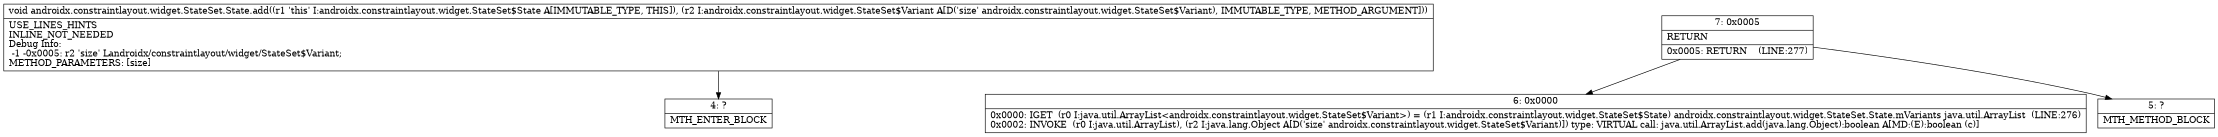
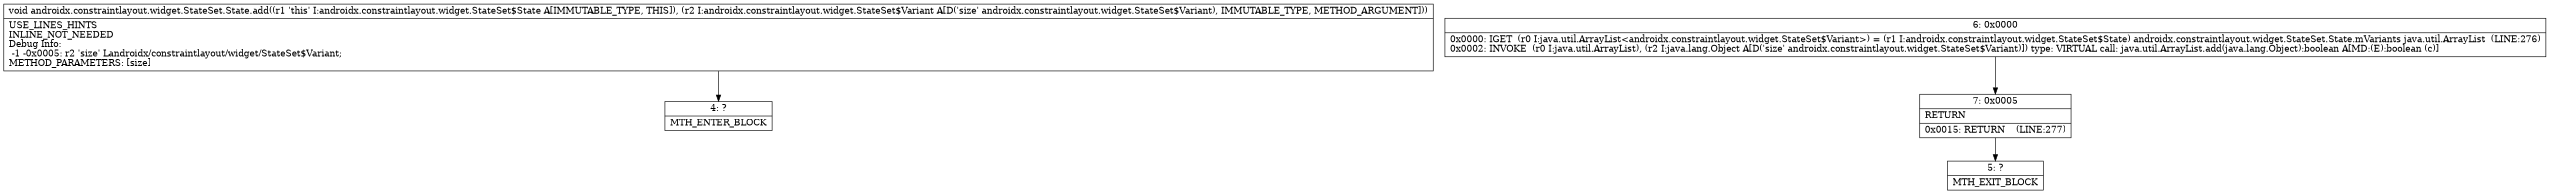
  digraph {
    node [shape=record]
    n1 [label="{4\:\ ?|MTH_ENTER_BLOCK\l}"]
    n2 [label="{6\:\ 0x0000|0x0000: IGET  (r0 I:java.util.ArrayList\<androidx.constraintlayout.widget.StateSet$Variant\>) = (r1 I:androidx.constraintlayout.widget.StateSet$State) androidx.constraintlayout.widget.StateSet.State.mVariants java.util.ArrayList  (LINE:276)\l0x0002: INVOKE  (r0 I:java.util.ArrayList), (r2 I:java.lang.Object A[D('size' androidx.constraintlayout.widget.StateSet$Variant)]) type: VIRTUAL call: java.util.ArrayList.add(java.lang.Object):boolean A[MD:(E):boolean (c)]\l}"]
-   n3 [label="{7\:\ 0x0005|RETURN\l|0x0005: RETURN    (LINE:277)\l}"]
-   n4 [label="{5\:\ ?|MTH_METHOD_BLOCK\l}"]
+   n3 [label="{7\:\ 0x0005|RETURN\l|0x0015: RETURN    (LINE:277)\l}"]
+   n4 [label="{5\:\ ?|MTH_EXIT_BLOCK\l}"]
    n5 [label="{void androidx.constraintlayout.widget.StateSet.State.add((r1 'this' I:androidx.constraintlayout.widget.StateSet$State A[IMMUTABLE_TYPE, THIS]), (r2 I:androidx.constraintlayout.widget.StateSet$Variant A[D('size' androidx.constraintlayout.widget.StateSet$Variant), IMMUTABLE_TYPE, METHOD_ARGUMENT]))  | USE_LINES_HINTS\lINLINE_NOT_NEEDED\lDebug Info:\l  \-1 \-0x0005: r2 'size' Landroidx\/constraintlayout\/widget\/StateSet$Variant;\lMETHOD_PARAMETERS: [size]\l}"]
-   n3 -> n2
+   n2 -> n3
    n3 -> n4
    n5 -> n1
  }
